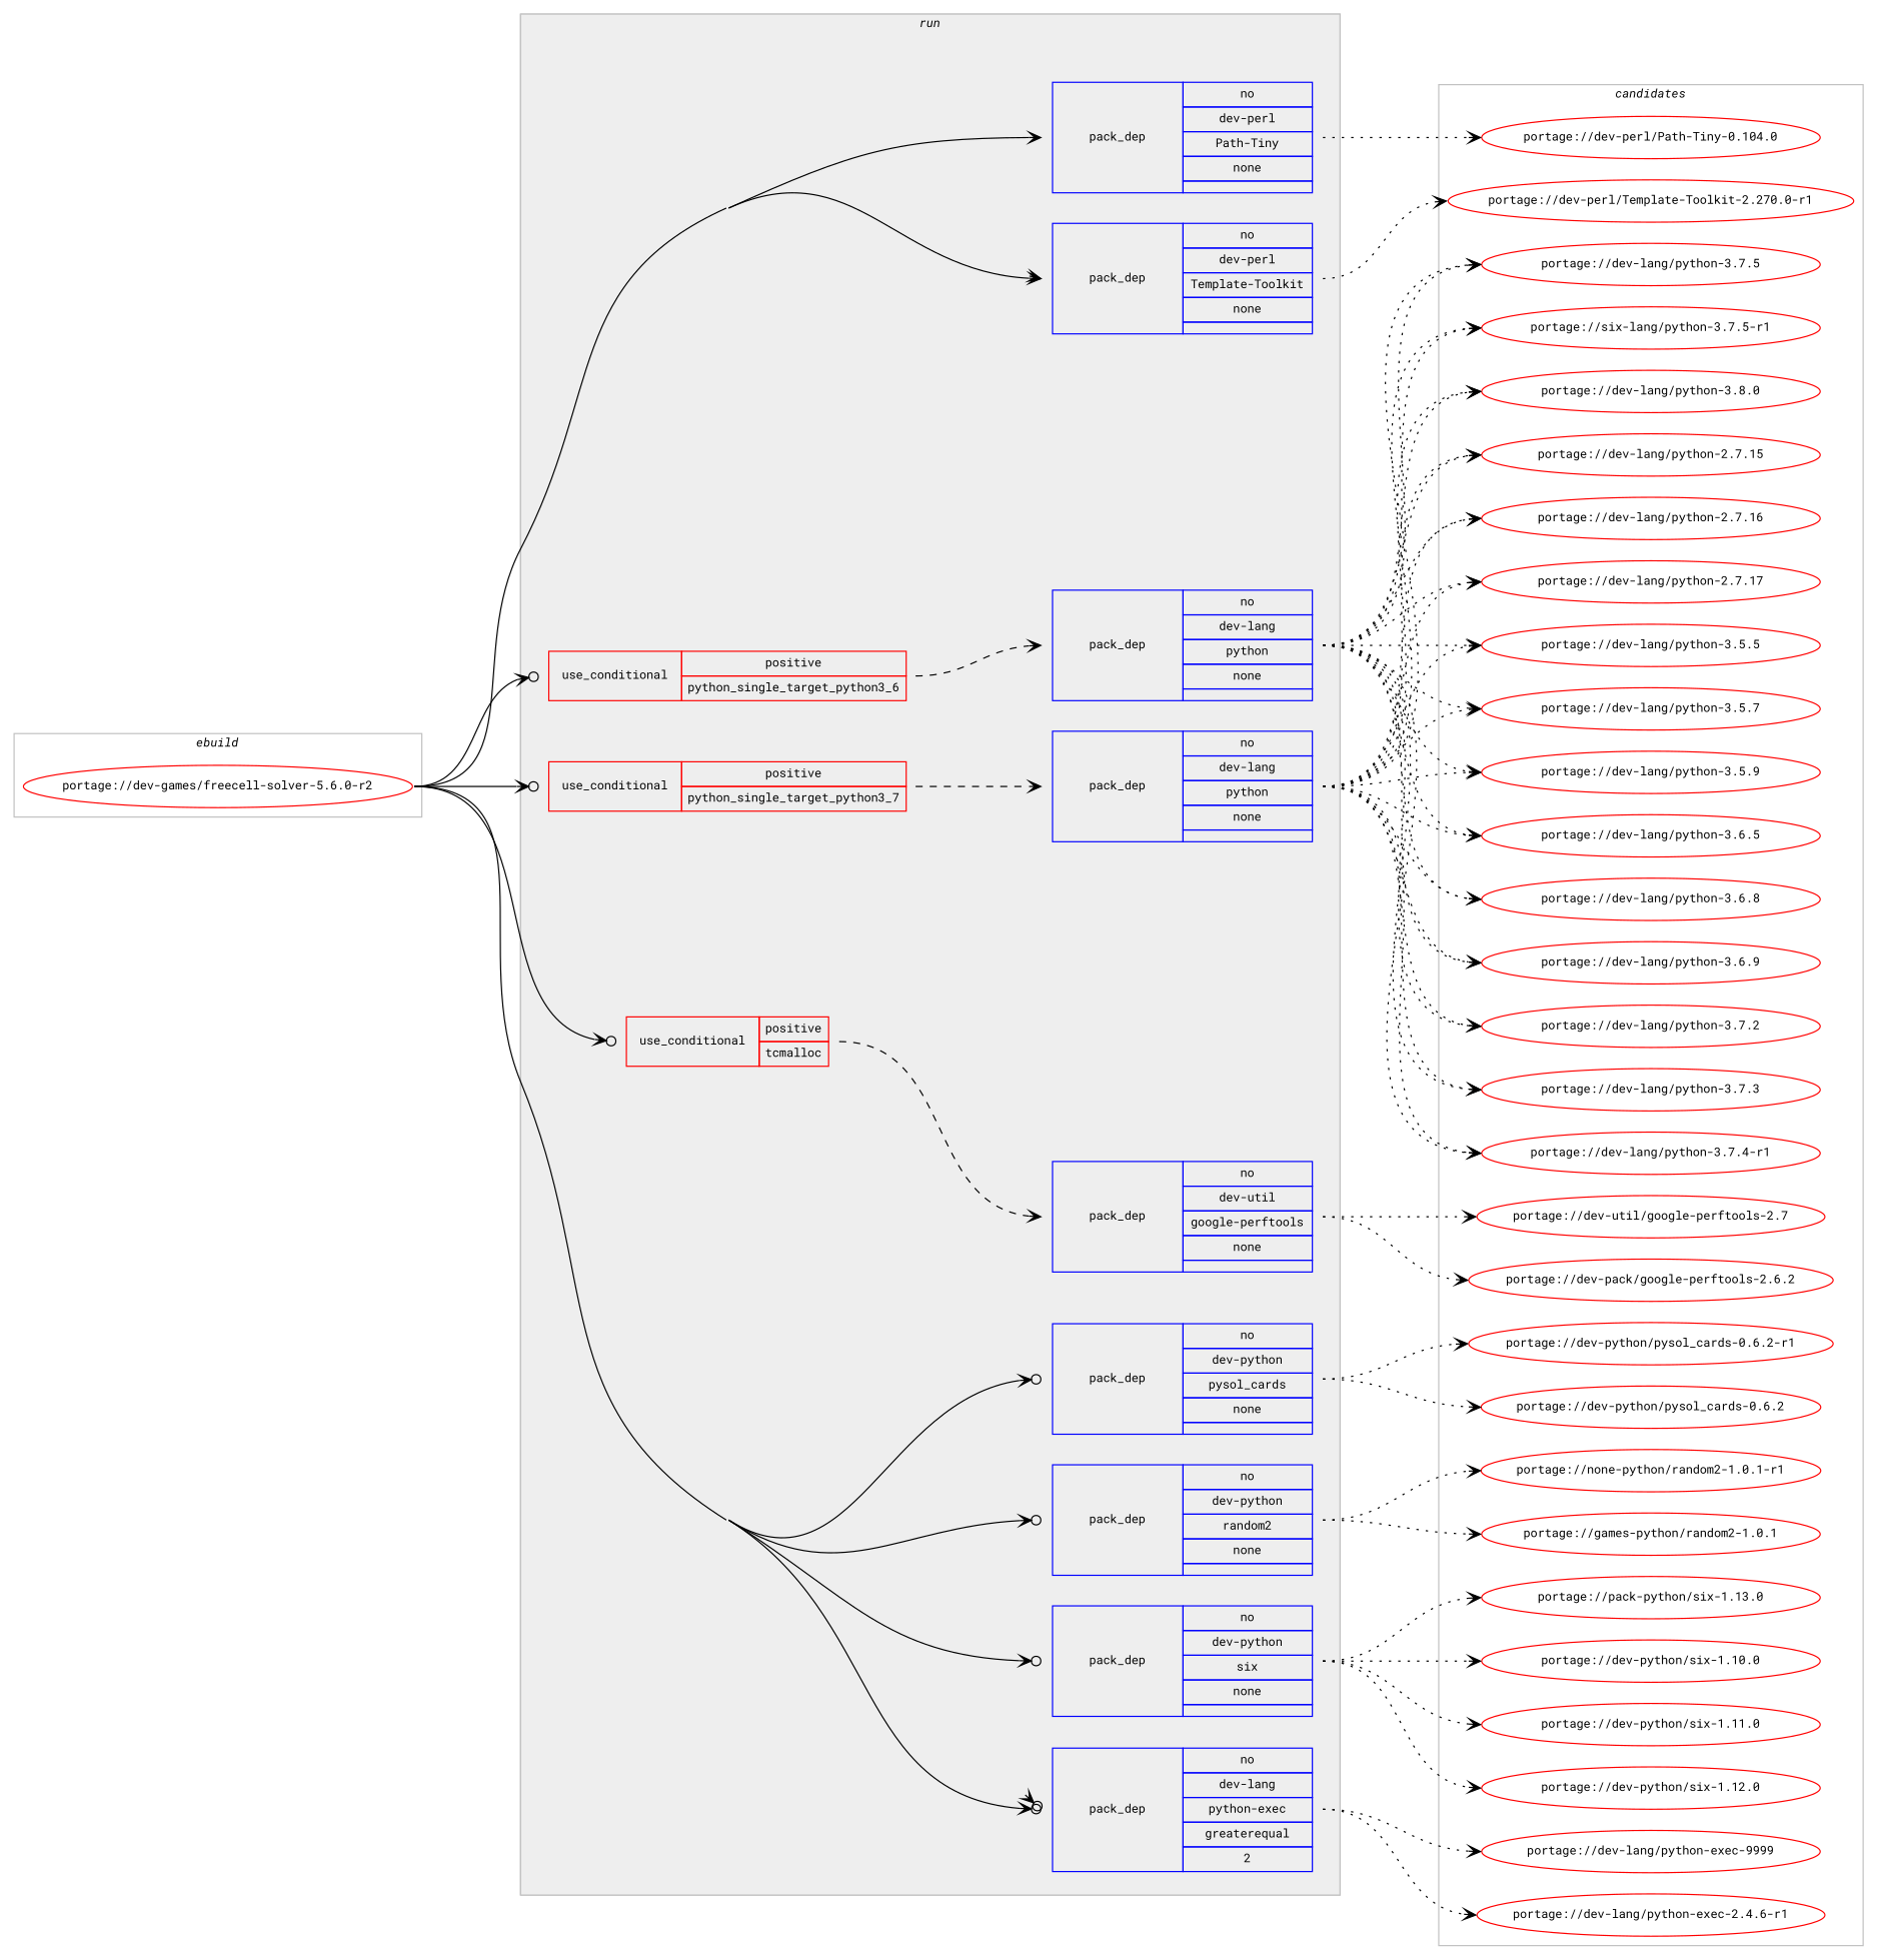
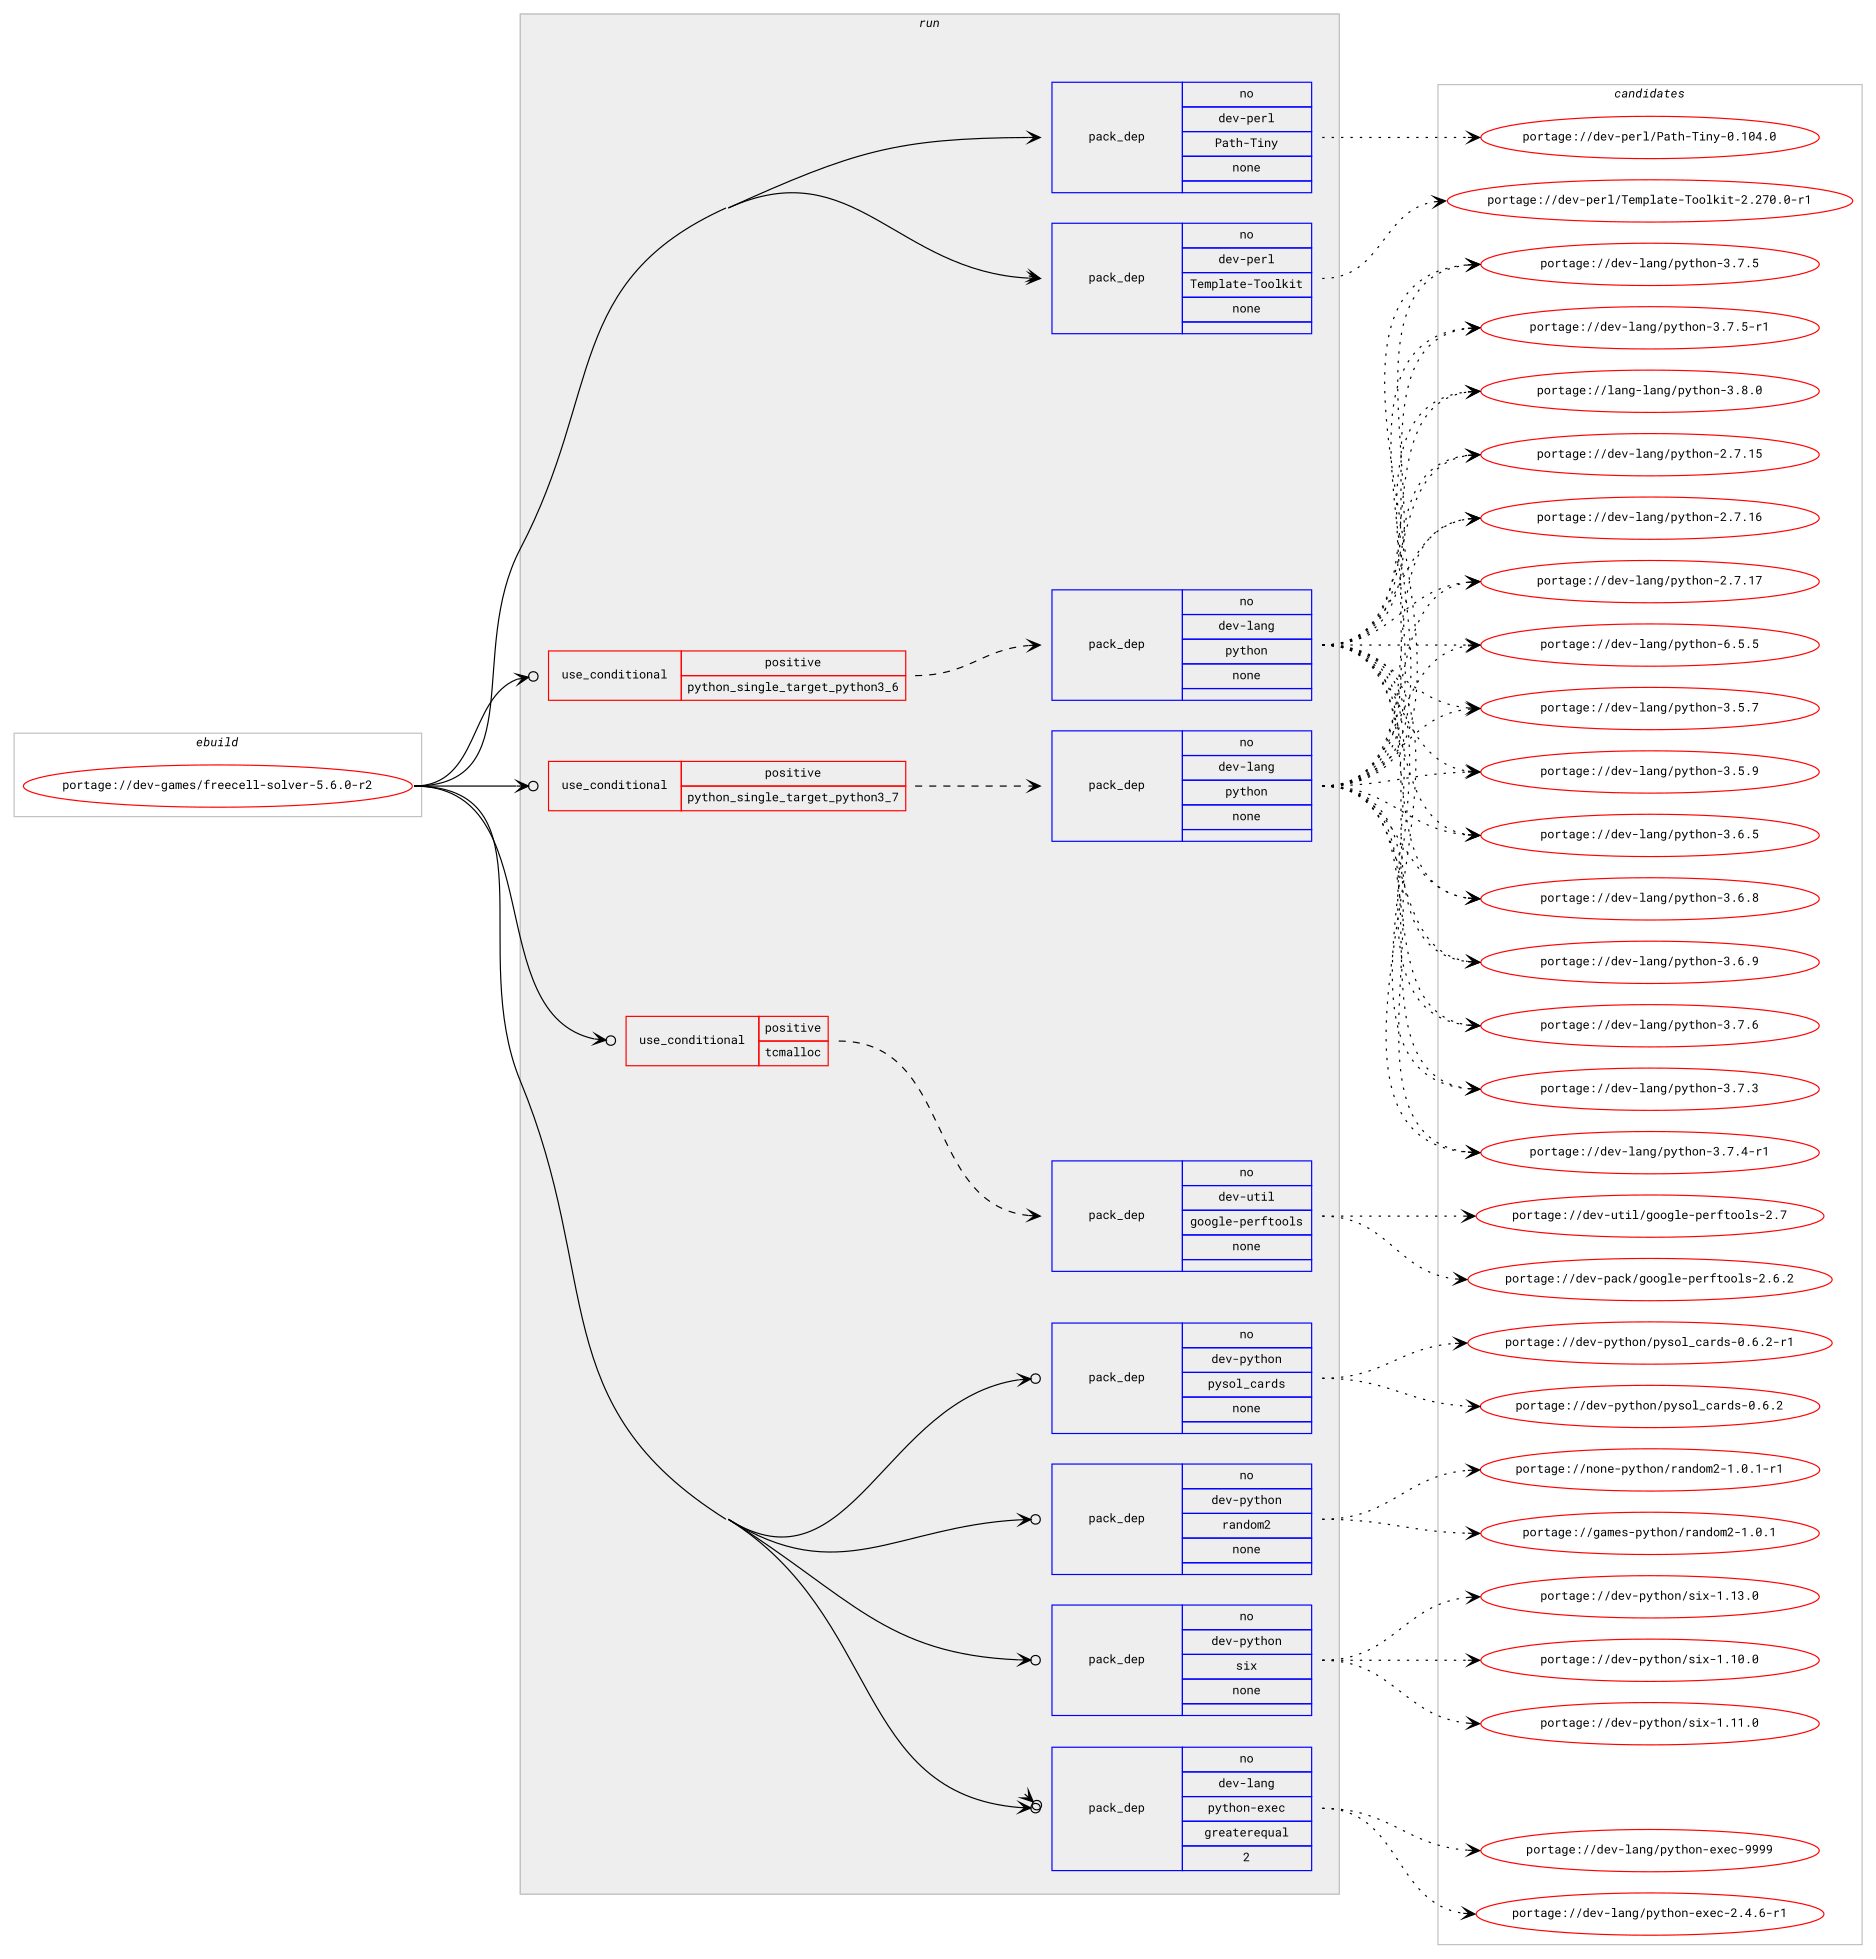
  digraph {
    compound=true
    concentrate=true
    fontname="Roboto Mono"
    fontsize=10
    newrank=true
    rankdir=LR
    ranksep=1.5
    node [color=red fontname="Roboto Mono" fontsize=10]
    edge [arrowhead=vee fontname="Roboto Mono" headport=w style=dotted tailport=e weight=100]
    n1 [label="portage://dev-games/freecell-solver-5.6.0-r2" width=4]
    n2 [color=blue label=<<TABLE BORDER="0" CELLBORDER="1" CELLSPACING="0" CELLPADDING="4" WIDTH="220"><TR><TD ROWSPAN="6" CELLPADDING="30">pack_dep</TD></TR><TR><TD WIDTH="110">no</TD></TR><TR><TD>dev-perl</TD></TR><TR><TD>Path-Tiny</TD></TR><TR><TD>none</TD></TR><TR><TD></TD></TR></TABLE>> shape=none]
    n3 [color=blue label=<<TABLE BORDER="0" CELLBORDER="1" CELLSPACING="0" CELLPADDING="4" WIDTH="220"><TR><TD ROWSPAN="6" CELLPADDING="30">pack_dep</TD></TR><TR><TD WIDTH="110">no</TD></TR><TR><TD>dev-perl</TD></TR><TR><TD>Template-Toolkit</TD></TR><TR><TD>none</TD></TR><TR><TD></TD></TR></TABLE>> shape=none]
    n4 [color=blue label=<<TABLE BORDER="0" CELLBORDER="1" CELLSPACING="0" CELLPADDING="4" WIDTH="220"><TR><TD ROWSPAN="6" CELLPADDING="30">pack_dep</TD></TR><TR><TD WIDTH="110">no</TD></TR><TR><TD>dev-lang</TD></TR><TR><TD>python</TD></TR><TR><TD>none</TD></TR><TR><TD></TD></TR></TABLE>> shape=none]
    n5 [label=<<TABLE BORDER="0" CELLBORDER="1" CELLSPACING="0" CELLPADDING="4"><TR><TD ROWSPAN="3" CELLPADDING="10">use_conditional</TD></TR><TR><TD>positive</TD></TR><TR><TD>python_single_target_python3_6</TD></TR></TABLE>> shape=none]
    n6 [color=blue label=<<TABLE BORDER="0" CELLBORDER="1" CELLSPACING="0" CELLPADDING="4" WIDTH="220"><TR><TD ROWSPAN="6" CELLPADDING="30">pack_dep</TD></TR><TR><TD WIDTH="110">no</TD></TR><TR><TD>dev-lang</TD></TR><TR><TD>python</TD></TR><TR><TD>none</TD></TR><TR><TD></TD></TR></TABLE>> shape=none]
    n7 [label=<<TABLE BORDER="0" CELLBORDER="1" CELLSPACING="0" CELLPADDING="4"><TR><TD ROWSPAN="3" CELLPADDING="10">use_conditional</TD></TR><TR><TD>positive</TD></TR><TR><TD>python_single_target_python3_7</TD></TR></TABLE>> shape=none]
    n8 [color=blue label=<<TABLE BORDER="0" CELLBORDER="1" CELLSPACING="0" CELLPADDING="4" WIDTH="220"><TR><TD ROWSPAN="6" CELLPADDING="30">pack_dep</TD></TR><TR><TD WIDTH="110">no</TD></TR><TR><TD>dev-util</TD></TR><TR><TD>google-perftools</TD></TR><TR><TD>none</TD></TR><TR><TD></TD></TR></TABLE>> shape=none]
    n9 [label=<<TABLE BORDER="0" CELLBORDER="1" CELLSPACING="0" CELLPADDING="4"><TR><TD ROWSPAN="3" CELLPADDING="10">use_conditional</TD></TR><TR><TD>positive</TD></TR><TR><TD>tcmalloc</TD></TR></TABLE>> shape=none]
    n10 [color=blue label=<<TABLE BORDER="0" CELLBORDER="1" CELLSPACING="0" CELLPADDING="4" WIDTH="220"><TR><TD ROWSPAN="6" CELLPADDING="30">pack_dep</TD></TR><TR><TD WIDTH="110">no</TD></TR><TR><TD>dev-python</TD></TR><TR><TD>six</TD></TR><TR><TD>none</TD></TR><TR><TD></TD></TR></TABLE>> shape=none]
    n11 [color=blue label=<<TABLE BORDER="0" CELLBORDER="1" CELLSPACING="0" CELLPADDING="4" WIDTH="220"><TR><TD ROWSPAN="6" CELLPADDING="30">pack_dep</TD></TR><TR><TD WIDTH="110">no</TD></TR><TR><TD>dev-lang</TD></TR><TR><TD>python-exec</TD></TR><TR><TD>greaterequal</TD></TR><TR><TD>2</TD></TR></TABLE>> shape=none]
    n12 [color=blue label=<<TABLE BORDER="0" CELLBORDER="1" CELLSPACING="0" CELLPADDING="4" WIDTH="220"><TR><TD ROWSPAN="6" CELLPADDING="30">pack_dep</TD></TR><TR><TD WIDTH="110">no</TD></TR><TR><TD>dev-python</TD></TR><TR><TD>pysol_cards</TD></TR><TR><TD>none</TD></TR><TR><TD></TD></TR></TABLE>> shape=none]
    n13 [color=blue label=<<TABLE BORDER="0" CELLBORDER="1" CELLSPACING="0" CELLPADDING="4" WIDTH="220"><TR><TD ROWSPAN="6" CELLPADDING="30">pack_dep</TD></TR><TR><TD WIDTH="110">no</TD></TR><TR><TD>dev-python</TD></TR><TR><TD>random2</TD></TR><TR><TD>none</TD></TR><TR><TD></TD></TR></TABLE>> shape=none]
    n14 [label="portage://dev-perl/Path-Tiny-0.104.0" width=4]
    n15 [label="portage://dev-perl/Template-Toolkit-2.270.0-r1" width=4]
    n16 [label="portage://dev-lang/python-2.7.15" width=4]
    n17 [label="portage://dev-lang/python-2.7.16" width=4]
    n18 [label="portage://dev-lang/python-2.7.17" width=4]
-   n19 [label="portage://dev-lang/python-3.5.5" width=4]
+   n19 [label="portage://dev-lang/python-6.5.5" width=4]
    n20 [label="portage://dev-lang/python-3.5.7" width=4]
    n21 [label="portage://dev-lang/python-3.5.9" width=4]
    n22 [label="portage://dev-lang/python-3.6.5" width=4]
    n23 [label="portage://dev-lang/python-3.6.8" width=4]
    n24 [label="portage://dev-lang/python-3.6.9" width=4]
-   n25 [label="portage://dev-lang/python-3.7.2" width=4]
+   n25 [label="portage://dev-lang/python-3.7.6" width=4]
    n26 [label="portage://dev-lang/python-3.7.3" width=4]
    n27 [label="portage://dev-lang/python-3.7.4-r1" width=4]
    n28 [label="portage://dev-lang/python-3.7.5" width=4]
-   n29 [label="portage://six-lang/python-3.7.5-r1" width=4]
-   n30 [label="portage://dev-lang/python-3.8.0" width=4]
+   n29 [label="portage://dev-lang/python-3.7.5-r1" width=4]
+   n30 [label="portage://lang-lang/python-3.8.0" width=4]
    n31 [label="portage://dev-pack/google-perftools-2.6.2" width=4]
    n32 [label="portage://dev-util/google-perftools-2.7" width=4]
    n33 [label="portage://dev-lang/python-exec-2.4.6-r1" width=4]
    n34 [label="portage://dev-lang/python-exec-9999" width=4]
    n35 [label="portage://dev-python/pysol_cards-0.6.2" width=4]
    n36 [label="portage://dev-python/pysol_cards-0.6.2-r1" width=4]
    n37 [label="portage://games-python/random2-1.0.1" width=4]
    n38 [label="portage://none-python/random2-1.0.1-r1" width=4]
    n39 [label="portage://dev-python/six-1.10.0" width=4]
    n40 [label="portage://dev-python/six-1.11.0" width=4]
-   n41 [label="portage://dev-python/six-1.12.0" width=4]
-   n42 [label="portage://pack-python/six-1.13.0" width=4]
+   n42 [label="portage://dev-python/six-1.13.0" width=4]
    subgraph cluster_1 {
      color=gray
      label=<<i>ebuild</i>>
      n1
    }
    subgraph cluster_2 {
      color=gray
      label=<<i>dependencies</i>>
      subgraph cluster_3 {
        color=gray
        fillcolor="#eeeeee"
        label=<<i>compile</i>>
        style=filled
        subgraph sub_4 {
          color=gray
          fillcolor="#eeeeee"
          label=<<i>compile</i>>
          style=filled
          n2
        }
        subgraph sub_5 {
          color=gray
          fillcolor="#eeeeee"
          label=<<i>compile</i>>
          style=filled
          n3
        }
      }
      subgraph cluster_6 {
        color=gray
        fillcolor="#eeeeee"
        label=<<i>compile and run</i>>
        style=filled
        subgraph sub_7 {
          color=gray
          fillcolor="#eeeeee"
          label=<<i>compile and run</i>>
          style=filled
          n5
          subgraph sub_8 {
            color=gray
            fillcolor="#eeeeee"
            label=<<i>compile and run</i>>
            style=filled
            n4
          }
        }
        subgraph sub_9 {
          color=gray
          fillcolor="#eeeeee"
          label=<<i>compile and run</i>>
          style=filled
          n7
          subgraph sub_10 {
            color=gray
            fillcolor="#eeeeee"
            label=<<i>compile and run</i>>
            style=filled
            n6
          }
        }
        subgraph sub_11 {
          color=gray
          fillcolor="#eeeeee"
          label=<<i>compile and run</i>>
          style=filled
          n9
          subgraph sub_12 {
            color=gray
            fillcolor="#eeeeee"
            label=<<i>compile and run</i>>
            style=filled
            n8
          }
        }
        subgraph sub_13 {
          color=gray
          fillcolor="#eeeeee"
          label=<<i>compile and run</i>>
          style=filled
          n10
        }
        subgraph sub_14 {
          color=gray
          fillcolor="#eeeeee"
          label=<<i>compile and run</i>>
          style=filled
          n11
        }
        subgraph sub_15 {
          color=gray
          fillcolor="#eeeeee"
          label=<<i>compile and run</i>>
          style=filled
          n12
        }
        subgraph sub_16 {
          color=gray
          fillcolor="#eeeeee"
          label=<<i>compile and run</i>>
          style=filled
          n13
        }
      }
      subgraph cluster_17 {
        color=gray
        fillcolor="#eeeeee"
        label=<<i>run</i>>
        style=filled
      }
    }
    subgraph cluster_18 {
      color=gray
      label=<<i>candidates</i>>
      rank=same
      subgraph sub_19 {
        color=black
        label=<<i>candidates</i>>
        nodesep=1
        rank=same
        n14
      }
      subgraph sub_20 {
        color=black
        label=<<i>candidates</i>>
        nodesep=1
        rank=same
        n15
      }
      subgraph sub_21 {
        color=black
        label=<<i>candidates</i>>
        nodesep=1
        rank=same
        n16
        n17
        n18
        n19
        n20
        n21
        n22
        n23
        n24
        n25
        n26
        n27
        n28
        n29
        n30
      }
      subgraph sub_22 {
        color=black
        label=<<i>candidates</i>>
        nodesep=1
        rank=same
        n16
        n17
        n18
        n19
        n20
        n21
        n22
        n23
        n24
        n25
        n26
        n27
        n28
        n29
        n30
      }
      subgraph sub_23 {
        color=black
        label=<<i>candidates</i>>
        nodesep=1
        rank=same
        n31
        n32
      }
      subgraph sub_24 {
        color=black
        label=<<i>candidates</i>>
        nodesep=1
        rank=same
        n33
        n34
      }
      subgraph sub_25 {
        color=black
        label=<<i>candidates</i>>
        nodesep=1
        rank=same
        n35
        n36
      }
      subgraph sub_26 {
        color=black
        label=<<i>candidates</i>>
        nodesep=1
        rank=same
        n37
        n38
      }
      subgraph sub_27 {
        color=black
        label=<<i>candidates</i>>
        nodesep=1
        rank=same
        n39
        n40
-       n41
        n42
      }
    }
    n1 -> n2 [style=solid weight=20]
    n1 -> n3 [style=solid weight=20]
    n1 -> n5 [arrowhead=odotvee style=solid weight=20]
    n1 -> n7 [arrowhead=odotvee style=solid weight=20]
    n1 -> n9 [arrowhead=odotvee style=solid weight=20]
    n1 -> n10 [arrowhead=odotvee style=solid weight=20]
    n1 -> n11 [arrowhead=odotvee style=solid weight=20]
    n1 -> n12 [arrowhead=odotvee style=solid weight=20]
    n1 -> n13 [arrowhead=odotvee style=solid weight=20]
    n2 -> n14
    n3 -> n15
    n4 -> n16
    n4 -> n17
    n4 -> n18
    n4 -> n19
    n4 -> n20
    n4 -> n21
    n4 -> n22
    n4 -> n23
    n4 -> n24
    n4 -> n25
    n4 -> n26
    n4 -> n27
    n4 -> n28
    n4 -> n29
    n4 -> n30
    n5 -> n4 [style=dashed weight=20]
    n6 -> n16
    n6 -> n17
    n6 -> n18
    n6 -> n19
    n6 -> n20
    n6 -> n21
    n6 -> n22
    n6 -> n23
    n6 -> n24
    n6 -> n25
    n6 -> n26
    n6 -> n27
    n6 -> n28
    n6 -> n29
    n6 -> n30
    n7 -> n6 [style=dashed weight=20]
    n8 -> n31
    n8 -> n32
    n9 -> n8 [style=dashed weight=20]
    n10 -> n39
    n10 -> n40
-   n10 -> n41
    n10 -> n42
    n11 -> n33
    n11 -> n34
    n12 -> n35
    n12 -> n36
    n13 -> n37
    n13 -> n38
  }
